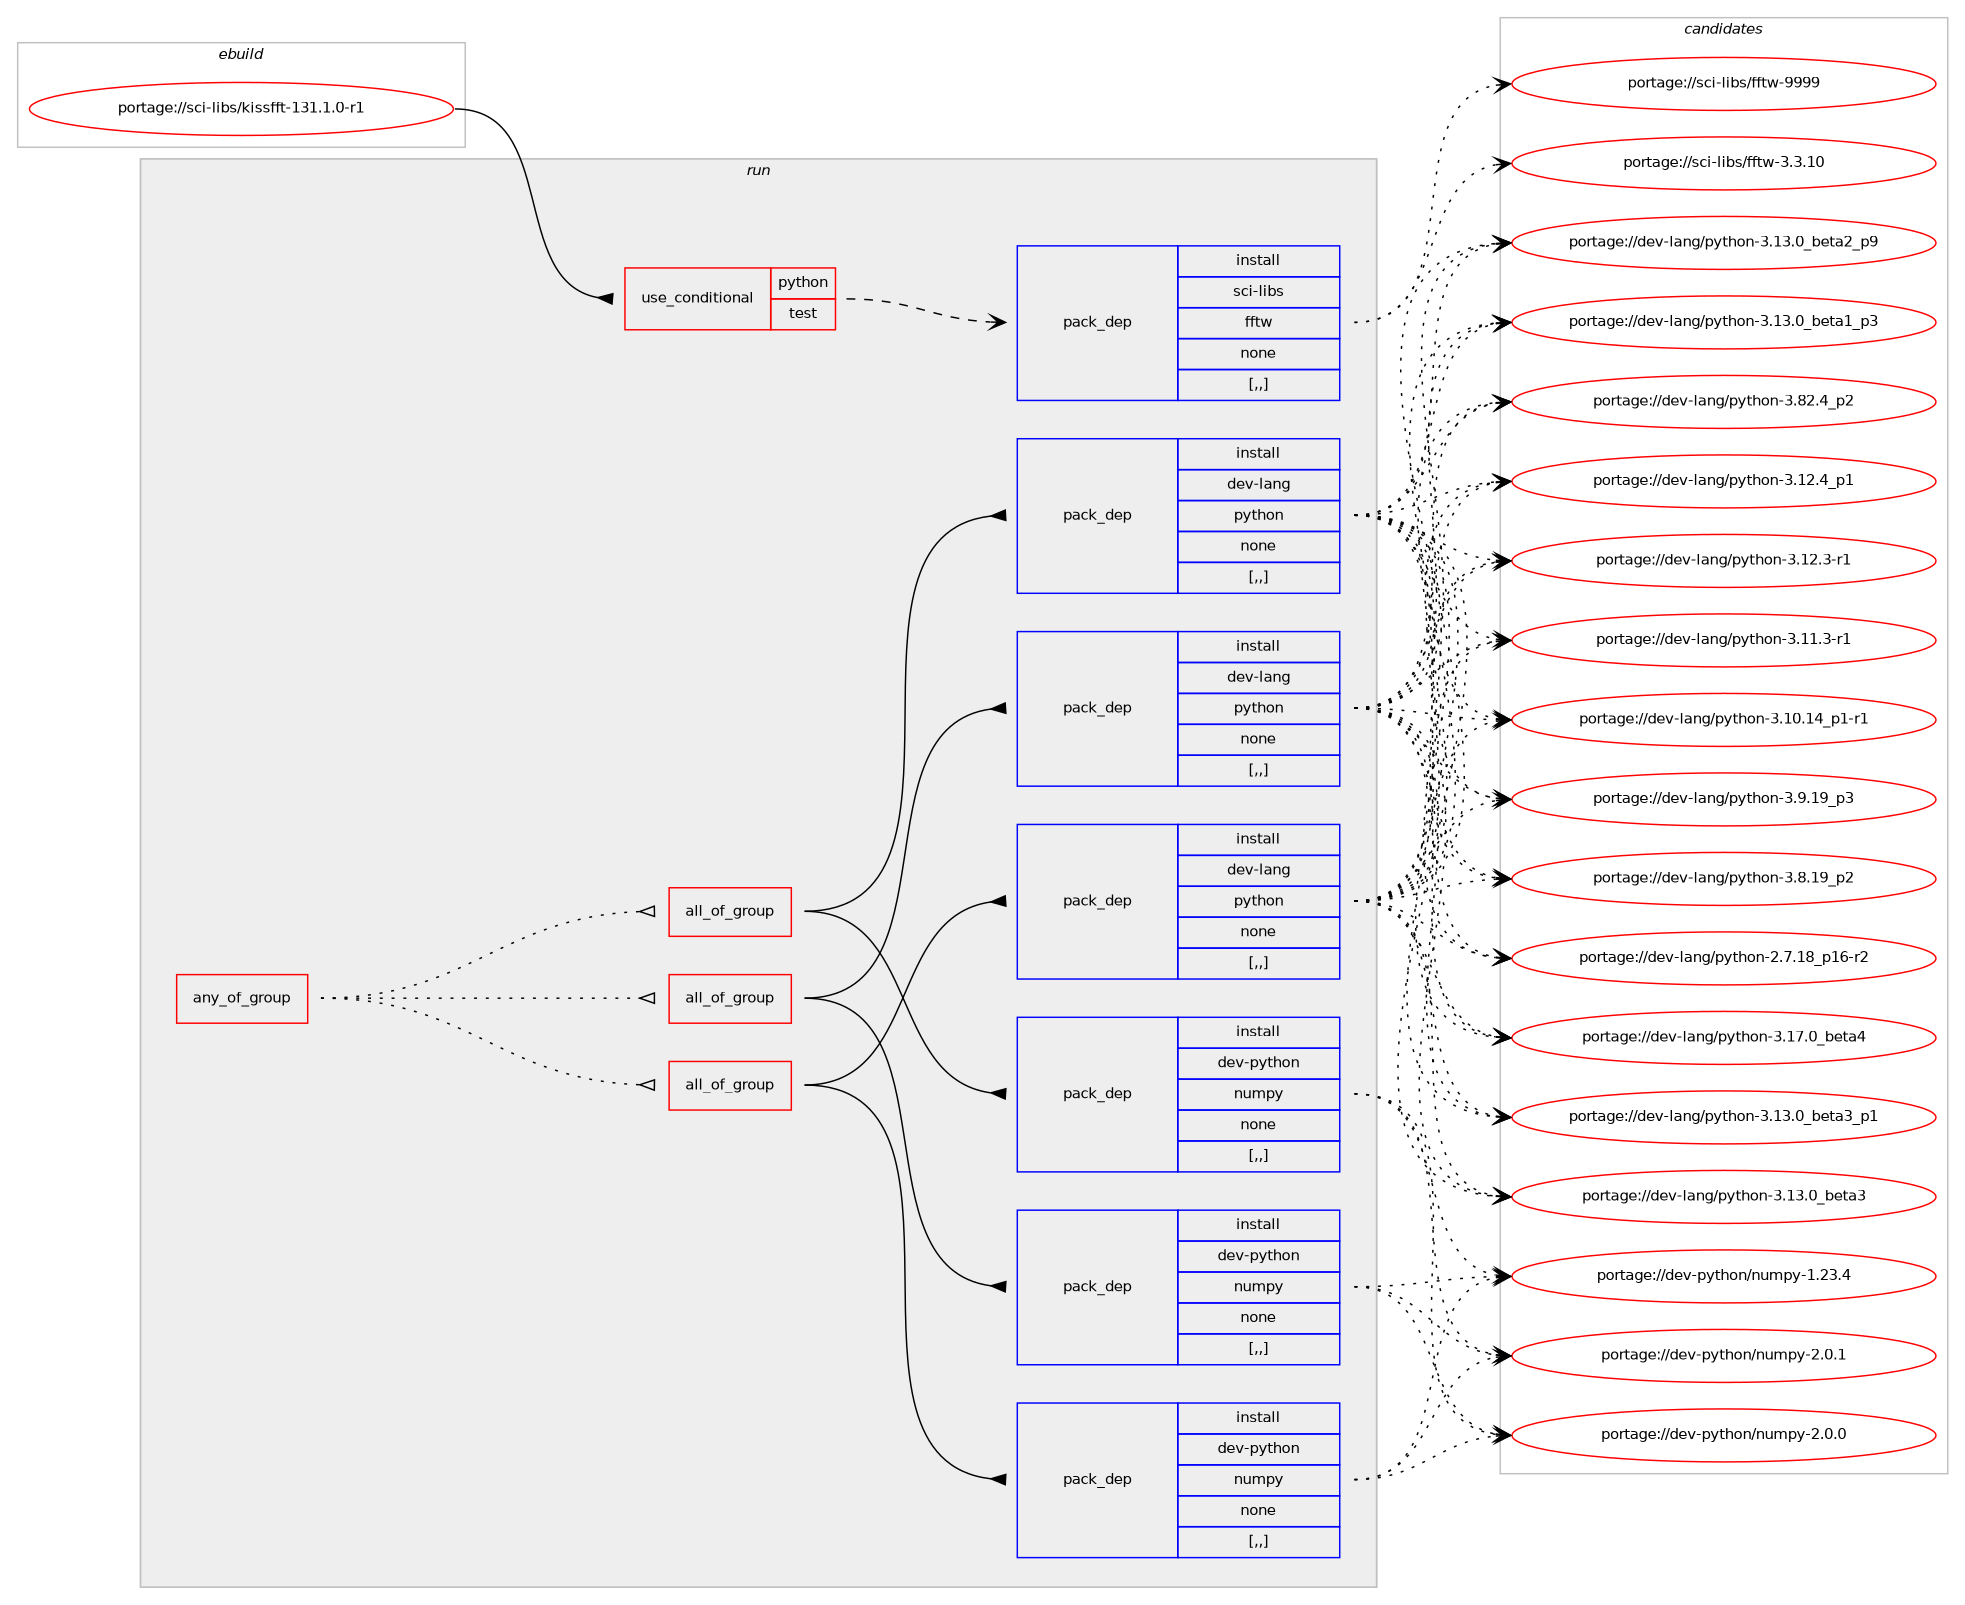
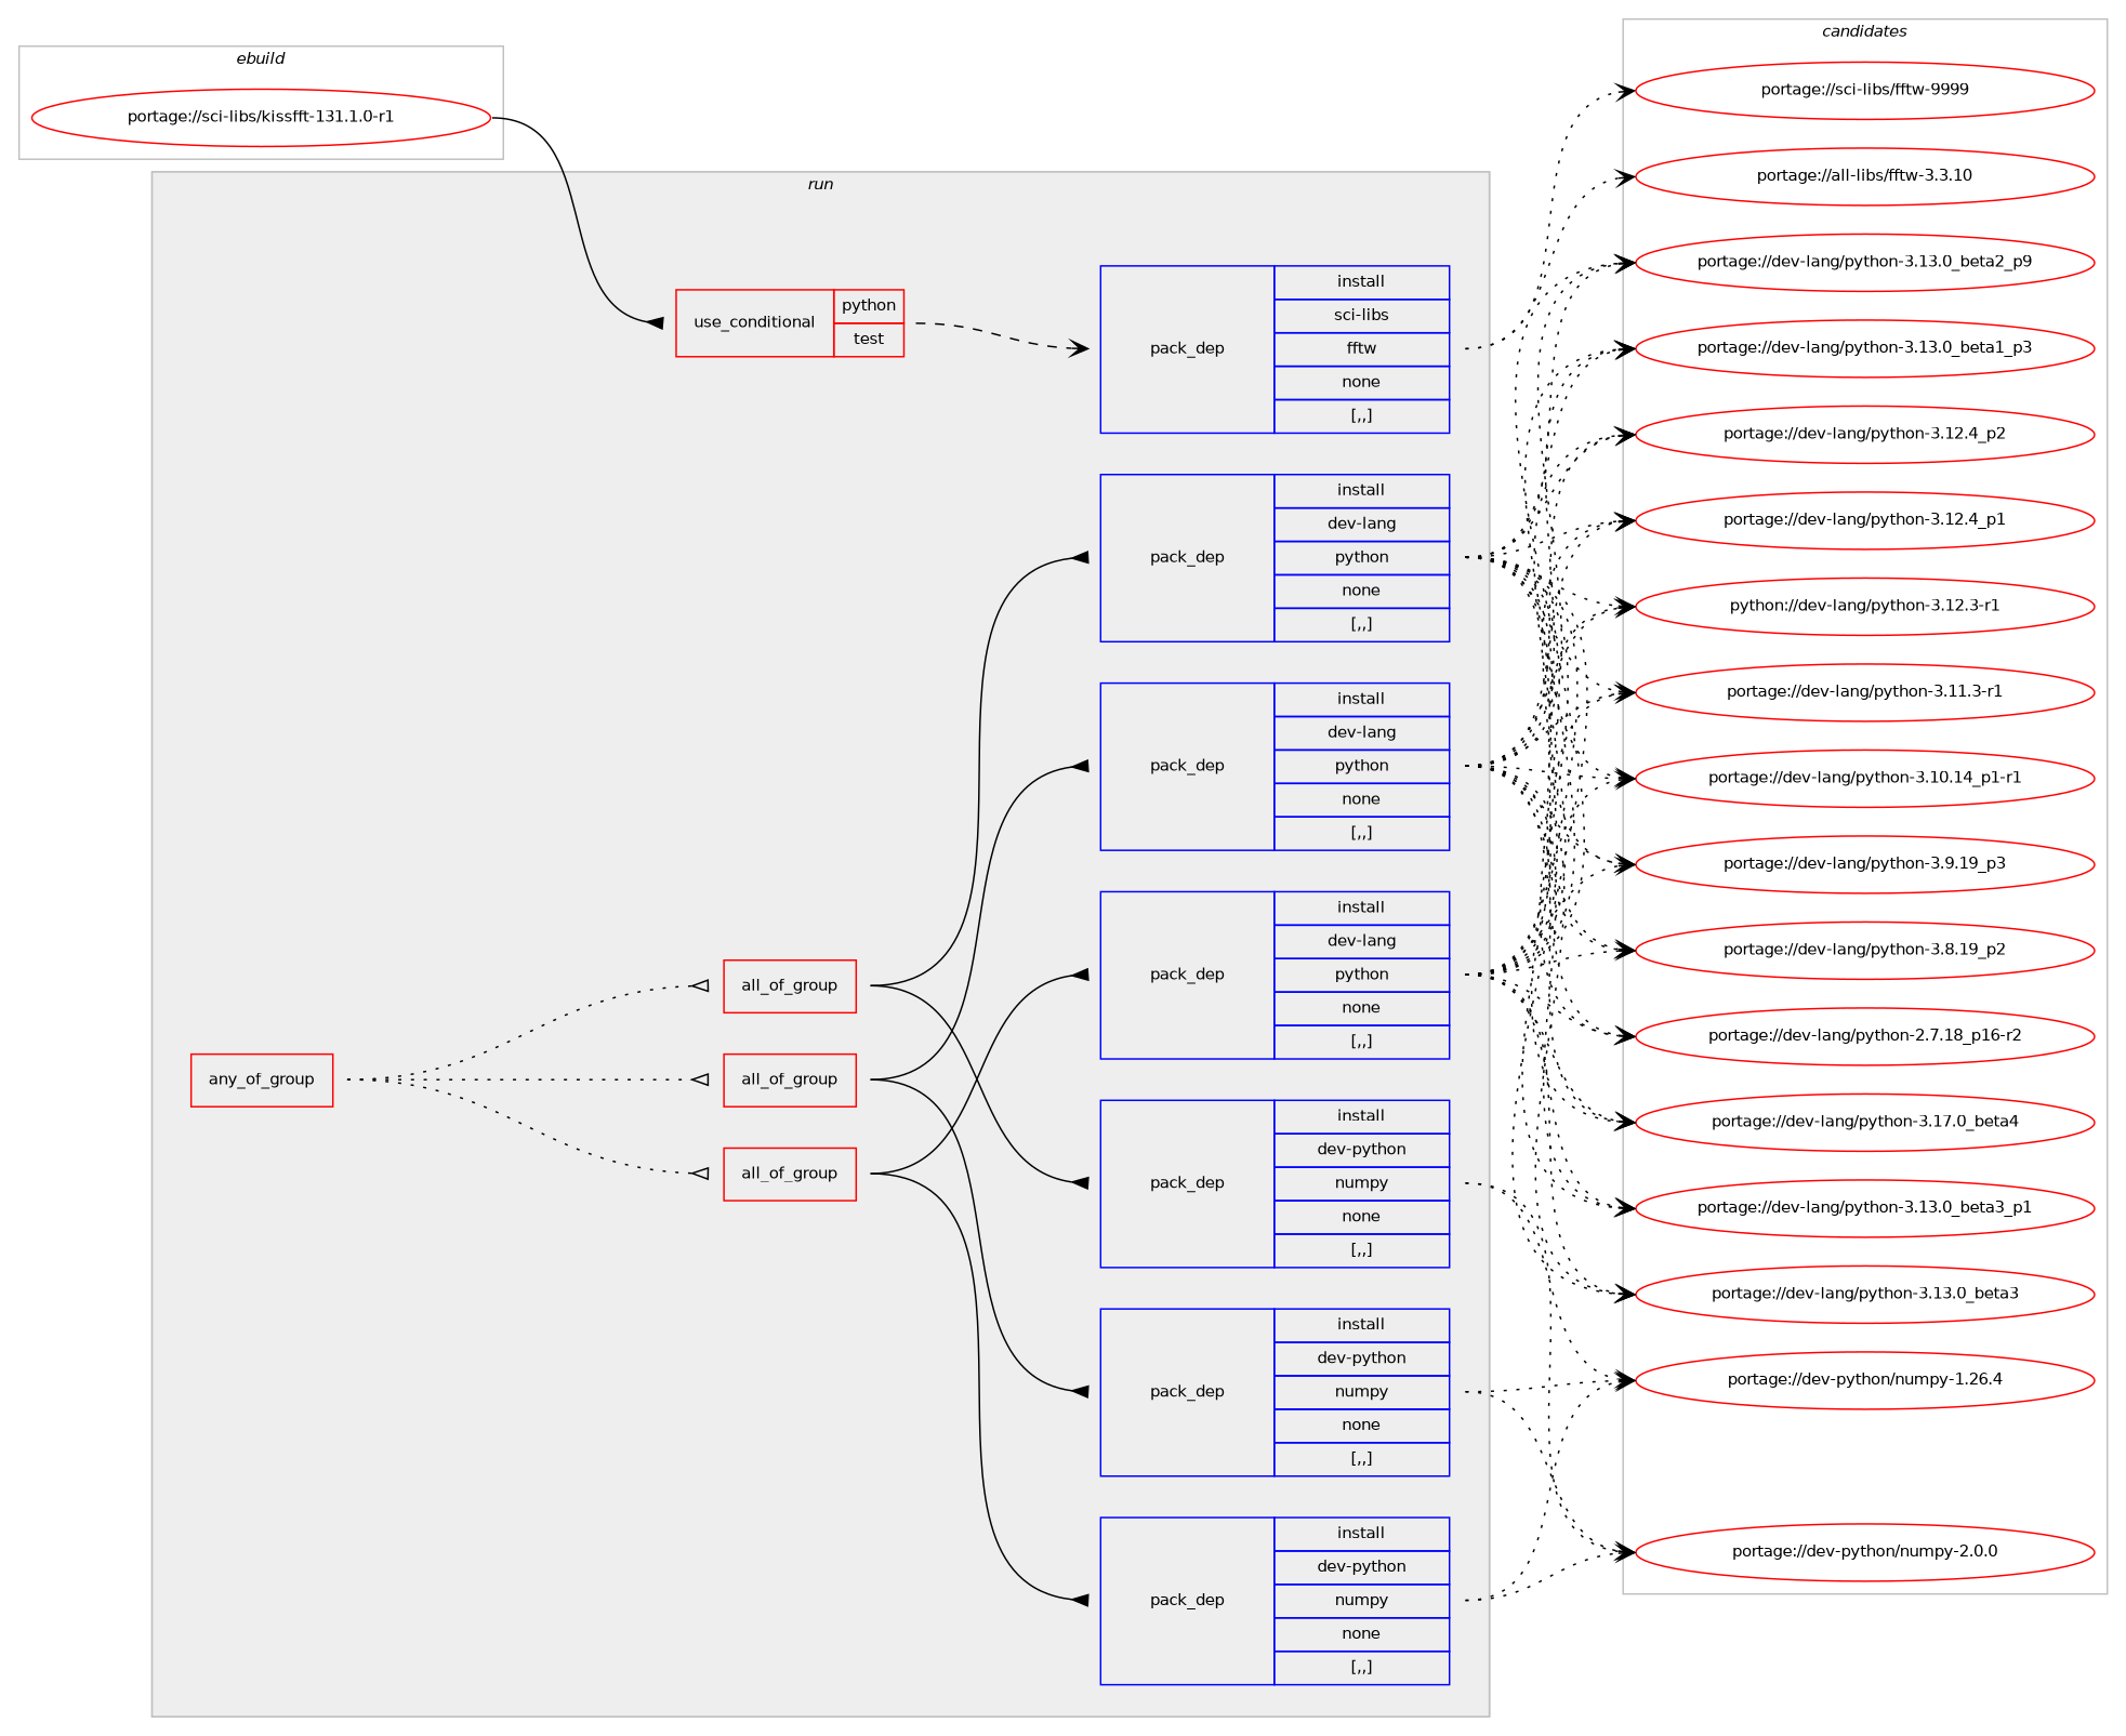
  digraph {
    compound=true
    concentrate=true
    fontname=Helvetica
    fontsize=10
    newrank=true
    rankdir=LR
    ranksep=1.5
    node [color=red fontname=Helvetica fontsize=10]
    edge [arrowhead=vee headport=w style=dotted tailport=e weight=100]
    n1 [label="portage://sci-libs/kissfft-131.1.0-r1" width=4]
    n2 [color=blue label=<<TABLE BORDER="0" CELLBORDER="1" CELLSPACING="0" CELLPADDING="4" WIDTH="220"><TR><TD ROWSPAN="6" CELLPADDING="30">pack_dep</TD></TR><TR><TD WIDTH="110">install</TD></TR><TR><TD>sci-libs</TD></TR><TR><TD>fftw</TD></TR><TR><TD>none</TD></TR><TR><TD>[,,]</TD></TR></TABLE>> shape=none]
    n3 [color=blue label=<<TABLE BORDER="0" CELLBORDER="1" CELLSPACING="0" CELLPADDING="4" WIDTH="220"><TR><TD ROWSPAN="6" CELLPADDING="30">pack_dep</TD></TR><TR><TD WIDTH="110">install</TD></TR><TR><TD>dev-lang</TD></TR><TR><TD>python</TD></TR><TR><TD>none</TD></TR><TR><TD>[,,]</TD></TR></TABLE>> shape=none]
    n4 [color=blue label=<<TABLE BORDER="0" CELLBORDER="1" CELLSPACING="0" CELLPADDING="4" WIDTH="220"><TR><TD ROWSPAN="6" CELLPADDING="30">pack_dep</TD></TR><TR><TD WIDTH="110">install</TD></TR><TR><TD>dev-python</TD></TR><TR><TD>numpy</TD></TR><TR><TD>none</TD></TR><TR><TD>[,,]</TD></TR></TABLE>> shape=none]
    n5 [label=<<TABLE BORDER="0" CELLBORDER="1" CELLSPACING="0" CELLPADDING="4"><TR><TD CELLPADDING="10">all_of_group</TD></TR></TABLE>> shape=none]
    n6 [color=blue label=<<TABLE BORDER="0" CELLBORDER="1" CELLSPACING="0" CELLPADDING="4" WIDTH="220"><TR><TD ROWSPAN="6" CELLPADDING="30">pack_dep</TD></TR><TR><TD WIDTH="110">install</TD></TR><TR><TD>dev-lang</TD></TR><TR><TD>python</TD></TR><TR><TD>none</TD></TR><TR><TD>[,,]</TD></TR></TABLE>> shape=none]
    n7 [color=blue label=<<TABLE BORDER="0" CELLBORDER="1" CELLSPACING="0" CELLPADDING="4" WIDTH="220"><TR><TD ROWSPAN="6" CELLPADDING="30">pack_dep</TD></TR><TR><TD WIDTH="110">install</TD></TR><TR><TD>dev-python</TD></TR><TR><TD>numpy</TD></TR><TR><TD>none</TD></TR><TR><TD>[,,]</TD></TR></TABLE>> shape=none]
    n8 [label=<<TABLE BORDER="0" CELLBORDER="1" CELLSPACING="0" CELLPADDING="4"><TR><TD CELLPADDING="10">all_of_group</TD></TR></TABLE>> shape=none]
    n9 [color=blue label=<<TABLE BORDER="0" CELLBORDER="1" CELLSPACING="0" CELLPADDING="4" WIDTH="220"><TR><TD ROWSPAN="6" CELLPADDING="30">pack_dep</TD></TR><TR><TD WIDTH="110">install</TD></TR><TR><TD>dev-lang</TD></TR><TR><TD>python</TD></TR><TR><TD>none</TD></TR><TR><TD>[,,]</TD></TR></TABLE>> shape=none]
    n10 [color=blue label=<<TABLE BORDER="0" CELLBORDER="1" CELLSPACING="0" CELLPADDING="4" WIDTH="220"><TR><TD ROWSPAN="6" CELLPADDING="30">pack_dep</TD></TR><TR><TD WIDTH="110">install</TD></TR><TR><TD>dev-python</TD></TR><TR><TD>numpy</TD></TR><TR><TD>none</TD></TR><TR><TD>[,,]</TD></TR></TABLE>> shape=none]
    n11 [label=<<TABLE BORDER="0" CELLBORDER="1" CELLSPACING="0" CELLPADDING="4"><TR><TD CELLPADDING="10">all_of_group</TD></TR></TABLE>> shape=none]
    n12 [label=<<TABLE BORDER="0" CELLBORDER="1" CELLSPACING="0" CELLPADDING="4"><TR><TD CELLPADDING="10">any_of_group</TD></TR></TABLE>> shape=none]
    n13 [label=<<TABLE BORDER="0" CELLBORDER="1" CELLSPACING="0" CELLPADDING="4"><TR><TD ROWSPAN="3" CELLPADDING="10">use_conditional</TD></TR><TR><TD>python</TD></TR><TR><TD>test</TD></TR></TABLE>> shape=none]
    n14 [label="portage://sci-libs/fftw-9999" width=4]
-   n15 [label="portage://sci-libs/fftw-3.3.10" width=4]
+   n15 [label="portage://all-libs/fftw-3.3.10" width=4]
    n16 [label="portage://dev-lang/python-3.17.0_beta4" width=4]
    n17 [label="portage://dev-lang/python-3.13.0_beta3_p1" width=4]
    n18 [label="portage://dev-lang/python-3.13.0_beta3" width=4]
    n19 [label="portage://dev-lang/python-3.13.0_beta2_p9" width=4]
    n20 [label="portage://dev-lang/python-3.13.0_beta1_p3" width=4]
-   n21 [label="portage://dev-lang/python-3.82.4_p2" width=4]
+   n21 [label="portage://dev-lang/python-3.12.4_p2" width=4]
    n22 [label="portage://dev-lang/python-3.12.4_p1" width=4]
-   n23 [label="portage://dev-lang/python-3.12.3-r1" width=4]
+   n23 [label="python://dev-lang/python-3.12.3-r1" width=4]
    n24 [label="portage://dev-lang/python-3.11.3-r1" width=4]
    n25 [label="portage://dev-lang/python-3.10.14_p1-r1" width=4]
    n26 [label="portage://dev-lang/python-3.9.19_p3" width=4]
    n27 [label="portage://dev-lang/python-3.8.19_p2" width=4]
    n28 [label="portage://dev-lang/python-2.7.18_p16-r2" width=4]
-   n29 [label="portage://dev-python/numpy-2.0.1" width=4]
    n30 [label="portage://dev-python/numpy-2.0.0" width=4]
-   n31 [label="portage://dev-python/numpy-1.23.4" width=4]
+   n31 [label="portage://dev-python/numpy-1.26.4" width=4]
    subgraph cluster_1 {
      color=gray
      label=<<i>ebuild</i>>
      n1
    }
    subgraph cluster_2 {
      color=gray
      label=<<i>dependencies</i>>
      subgraph cluster_3 {
        color=gray
        fillcolor="#eeeeee"
        label=<<i>compile</i>>
        style=filled
        subgraph sub_4 {
          color=gray
          fillcolor="#eeeeee"
          label=<<i>compile</i>>
          style=filled
          n13
          subgraph sub_5 {
            color=gray
            fillcolor="#eeeeee"
            label=<<i>compile</i>>
            style=filled
            n2
          }
          subgraph sub_6 {
            color=gray
            fillcolor="#eeeeee"
            label=<<i>compile</i>>
            style=filled
            n12
            subgraph sub_7 {
              color=gray
              fillcolor="#eeeeee"
              label=<<i>compile</i>>
              style=filled
              n5
              subgraph sub_8 {
                color=gray
                fillcolor="#eeeeee"
                label=<<i>compile</i>>
                style=filled
                n3
              }
              subgraph sub_9 {
                color=gray
                fillcolor="#eeeeee"
                label=<<i>compile</i>>
                style=filled
                n4
              }
            }
            subgraph sub_10 {
              color=gray
              fillcolor="#eeeeee"
              label=<<i>compile</i>>
              style=filled
              n8
              subgraph sub_11 {
                color=gray
                fillcolor="#eeeeee"
                label=<<i>compile</i>>
                style=filled
                n6
              }
              subgraph sub_12 {
                color=gray
                fillcolor="#eeeeee"
                label=<<i>compile</i>>
                style=filled
                n7
              }
            }
            subgraph sub_13 {
              color=gray
              fillcolor="#eeeeee"
              label=<<i>compile</i>>
              style=filled
              n11
              subgraph sub_14 {
                color=gray
                fillcolor="#eeeeee"
                label=<<i>compile</i>>
                style=filled
                n9
              }
              subgraph sub_15 {
                color=gray
                fillcolor="#eeeeee"
                label=<<i>compile</i>>
                style=filled
                n10
              }
            }
          }
        }
      }
      subgraph cluster_16 {
        color=gray
        fillcolor="#eeeeee"
        label=<<i>compile and run</i>>
        style=filled
      }
      subgraph cluster_17 {
        color=gray
        fillcolor="#eeeeee"
        label=<<i>run</i>>
        style=filled
      }
    }
    subgraph cluster_18 {
      color=gray
      label=<<i>candidates</i>>
      rank=same
      subgraph sub_19 {
        color=black
        label=<<i>candidates</i>>
        nodesep=1
        rank=same
        n14
        n15
      }
      subgraph sub_20 {
        color=black
        label=<<i>candidates</i>>
        nodesep=1
        rank=same
        n16
        n17
        n18
        n19
        n20
        n21
        n22
        n23
        n24
        n25
        n26
        n27
        n28
      }
      subgraph sub_21 {
        color=black
        label=<<i>candidates</i>>
        nodesep=1
        rank=same
-       n29
        n30
        n31
      }
      subgraph sub_22 {
        color=black
        label=<<i>candidates</i>>
        nodesep=1
        rank=same
        n16
        n17
        n18
        n19
        n20
        n21
        n22
        n23
        n24
        n25
        n26
        n27
        n28
      }
      subgraph sub_23 {
        color=black
        label=<<i>candidates</i>>
        nodesep=1
        rank=same
-       n29
        n30
        n31
      }
      subgraph sub_24 {
        color=black
        label=<<i>candidates</i>>
        nodesep=1
        rank=same
        n16
        n17
        n18
        n19
        n20
        n21
        n22
        n23
        n24
        n25
        n26
        n27
        n28
      }
      subgraph sub_25 {
        color=black
        label=<<i>candidates</i>>
        nodesep=1
        rank=same
-       n29
        n30
        n31
      }
    }
    n1 -> n13 [arrowhead=inv style=solid weight=20]
    n2 -> n14
    n2 -> n15
    n3 -> n16
    n3 -> n17
    n3 -> n18
    n3 -> n19
    n3 -> n20
    n3 -> n21
    n3 -> n22
    n3 -> n23
    n3 -> n24
    n3 -> n25
    n3 -> n26
    n3 -> n27
    n3 -> n28
-   n4 -> n29
    n4 -> n30
    n4 -> n31
    n5 -> n3 [arrowhead=inv style=solid weight=20]
    n5 -> n4 [arrowhead=inv style=solid weight=20]
    n6 -> n16
    n6 -> n17
    n6 -> n18
    n6 -> n19
    n6 -> n20
    n6 -> n21
    n6 -> n22
    n6 -> n23
    n6 -> n24
    n6 -> n25
    n6 -> n26
    n6 -> n27
    n6 -> n28
-   n7 -> n29
    n7 -> n30
    n7 -> n31
    n8 -> n6 [arrowhead=inv style=solid weight=20]
    n8 -> n7 [arrowhead=inv style=solid weight=20]
    n9 -> n16
    n9 -> n17
    n9 -> n18
    n9 -> n19
    n9 -> n20
    n9 -> n21
    n9 -> n22
    n9 -> n23
    n9 -> n24
    n9 -> n25
    n9 -> n26
    n9 -> n27
    n9 -> n28
-   n10 -> n29
    n10 -> n30
    n10 -> n31
    n11 -> n9 [arrowhead=inv style=solid weight=20]
    n11 -> n10 [arrowhead=inv style=solid weight=20]
    n12 -> n5 [arrowhead=oinv weight=20]
    n12 -> n8 [arrowhead=oinv weight=20]
    n12 -> n11 [arrowhead=oinv weight=20]
    n13 -> n2 [style=dashed weight=20]
  }
